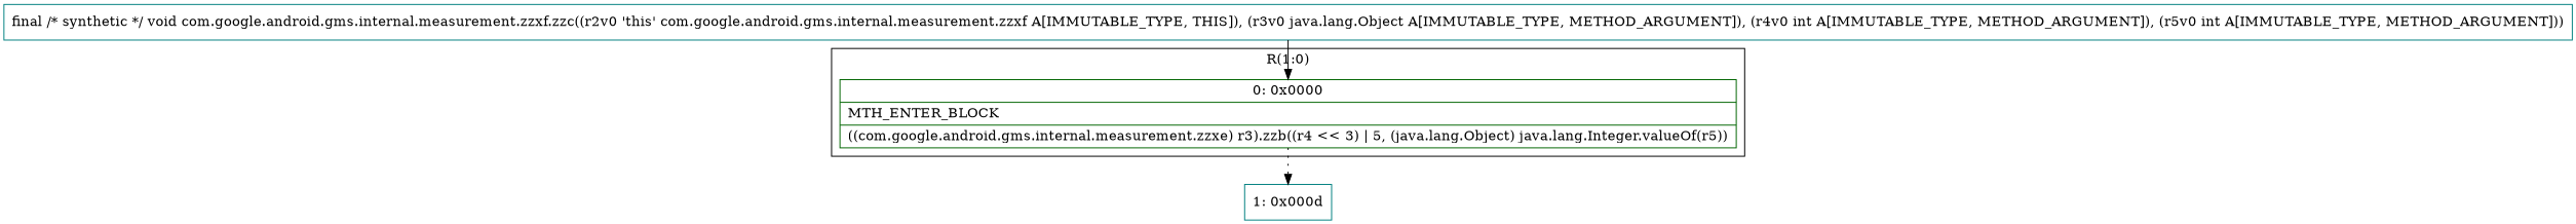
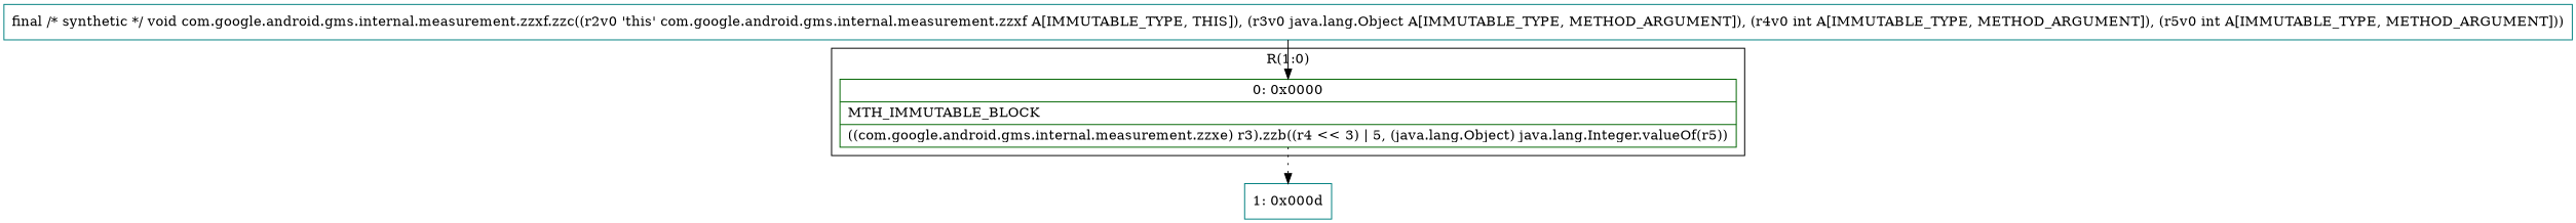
  digraph {
    node [color=teal shape=record]
-   n1 [color=darkgreen label="{0\:\ 0x0000|MTH_ENTER_BLOCK\l|((com.google.android.gms.internal.measurement.zzxe) r3).zzb((r4 \<\< 3) \| 5, (java.lang.Object) java.lang.Integer.valueOf(r5))\l}"]
+   n1 [color=darkgreen label="{0\:\ 0x0000|MTH_IMMUTABLE_BLOCK\l|((com.google.android.gms.internal.measurement.zzxe) r3).zzb((r4 \<\< 3) \| 5, (java.lang.Object) java.lang.Integer.valueOf(r5))\l}"]
    n2 [label="{1\:\ 0x000d}"]
    n3 [label="{final \/* synthetic *\/ void com.google.android.gms.internal.measurement.zzxf.zzc((r2v0 'this' com.google.android.gms.internal.measurement.zzxf A[IMMUTABLE_TYPE, THIS]), (r3v0 java.lang.Object A[IMMUTABLE_TYPE, METHOD_ARGUMENT]), (r4v0 int A[IMMUTABLE_TYPE, METHOD_ARGUMENT]), (r5v0 int A[IMMUTABLE_TYPE, METHOD_ARGUMENT])) }"]
    subgraph cluster_1 {
      label="R(1:0)"
      n1
    }
    n1 -> n2 [style=dotted]
    n3 -> n1 [style=solid]
  }
